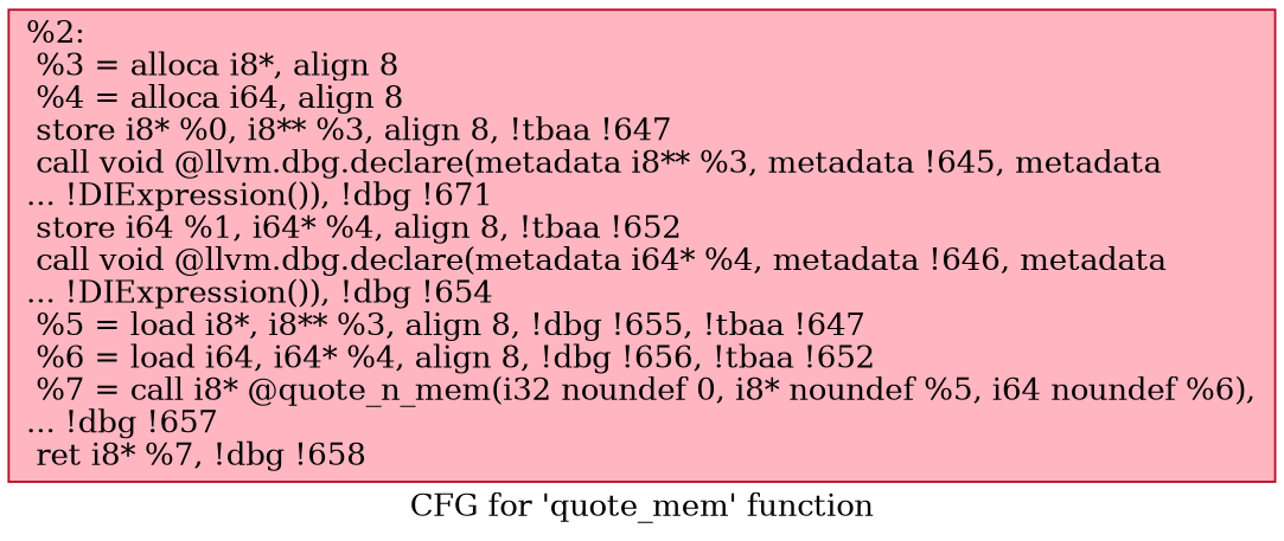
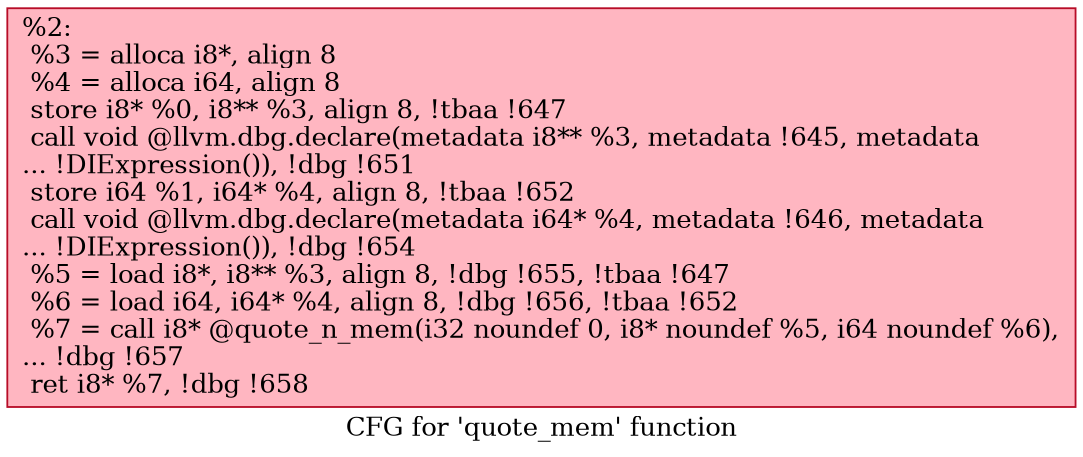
  digraph {
    label="CFG for 'quote_mem' function"
-   n1 [color="#b70d28ff" fillcolor=lightpink label="{%2:\l  %3 = alloca i8*, align 8\l  %4 = alloca i64, align 8\l  store i8* %0, i8** %3, align 8, !tbaa !647\l  call void @llvm.dbg.declare(metadata i8** %3, metadata !645, metadata\l... !DIExpression()), !dbg !671\l  store i64 %1, i64* %4, align 8, !tbaa !652\l  call void @llvm.dbg.declare(metadata i64* %4, metadata !646, metadata\l... !DIExpression()), !dbg !654\l  %5 = load i8*, i8** %3, align 8, !dbg !655, !tbaa !647\l  %6 = load i64, i64* %4, align 8, !dbg !656, !tbaa !652\l  %7 = call i8* @quote_n_mem(i32 noundef 0, i8* noundef %5, i64 noundef %6),\l... !dbg !657\l  ret i8* %7, !dbg !658\l}" shape=record style=filled]
+   n1 [color="#b70d28ff" fillcolor=lightpink label="{%2:\l  %3 = alloca i8*, align 8\l  %4 = alloca i64, align 8\l  store i8* %0, i8** %3, align 8, !tbaa !647\l  call void @llvm.dbg.declare(metadata i8** %3, metadata !645, metadata\l... !DIExpression()), !dbg !651\l  store i64 %1, i64* %4, align 8, !tbaa !652\l  call void @llvm.dbg.declare(metadata i64* %4, metadata !646, metadata\l... !DIExpression()), !dbg !654\l  %5 = load i8*, i8** %3, align 8, !dbg !655, !tbaa !647\l  %6 = load i64, i64* %4, align 8, !dbg !656, !tbaa !652\l  %7 = call i8* @quote_n_mem(i32 noundef 0, i8* noundef %5, i64 noundef %6),\l... !dbg !657\l  ret i8* %7, !dbg !658\l}" shape=record style=filled]
  }
